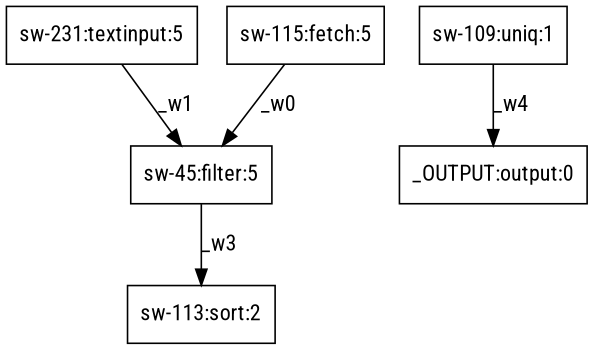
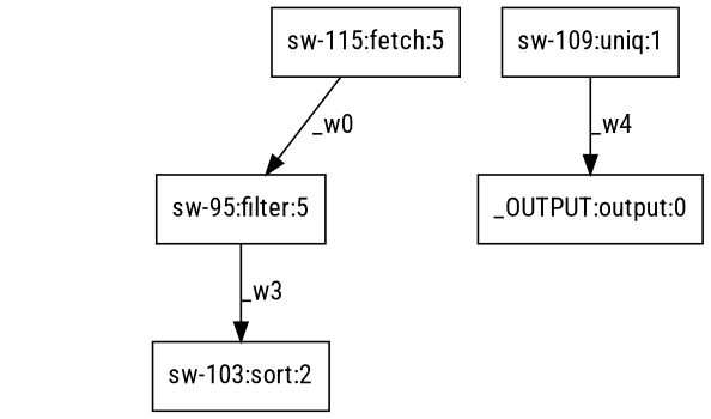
  digraph {
    fontname="Roboto Condensed"
    node [fontname="Roboto Condensed" shape=box]
    edge [fontname="Roboto Condensed"]
-   n1 [label="sw-231:textinput:5"]
-   n2 [label="sw-45:filter:5"]
-   n3 [label="sw-113:sort:2"]
+   n2 [label="sw-95:filter:5"]
+   n3 [label="sw-103:sort:2"]
    n4 [label="_OUTPUT:output:0"]
    n5 [label="sw-115:fetch:5"]
    n6 [label="sw-109:uniq:1"]
-   n1 -> n2 [label=_w1]
    n2 -> n3 [label=_w3]
    n5 -> n2 [label=_w0]
    n6 -> n4 [label=_w4]
  }
